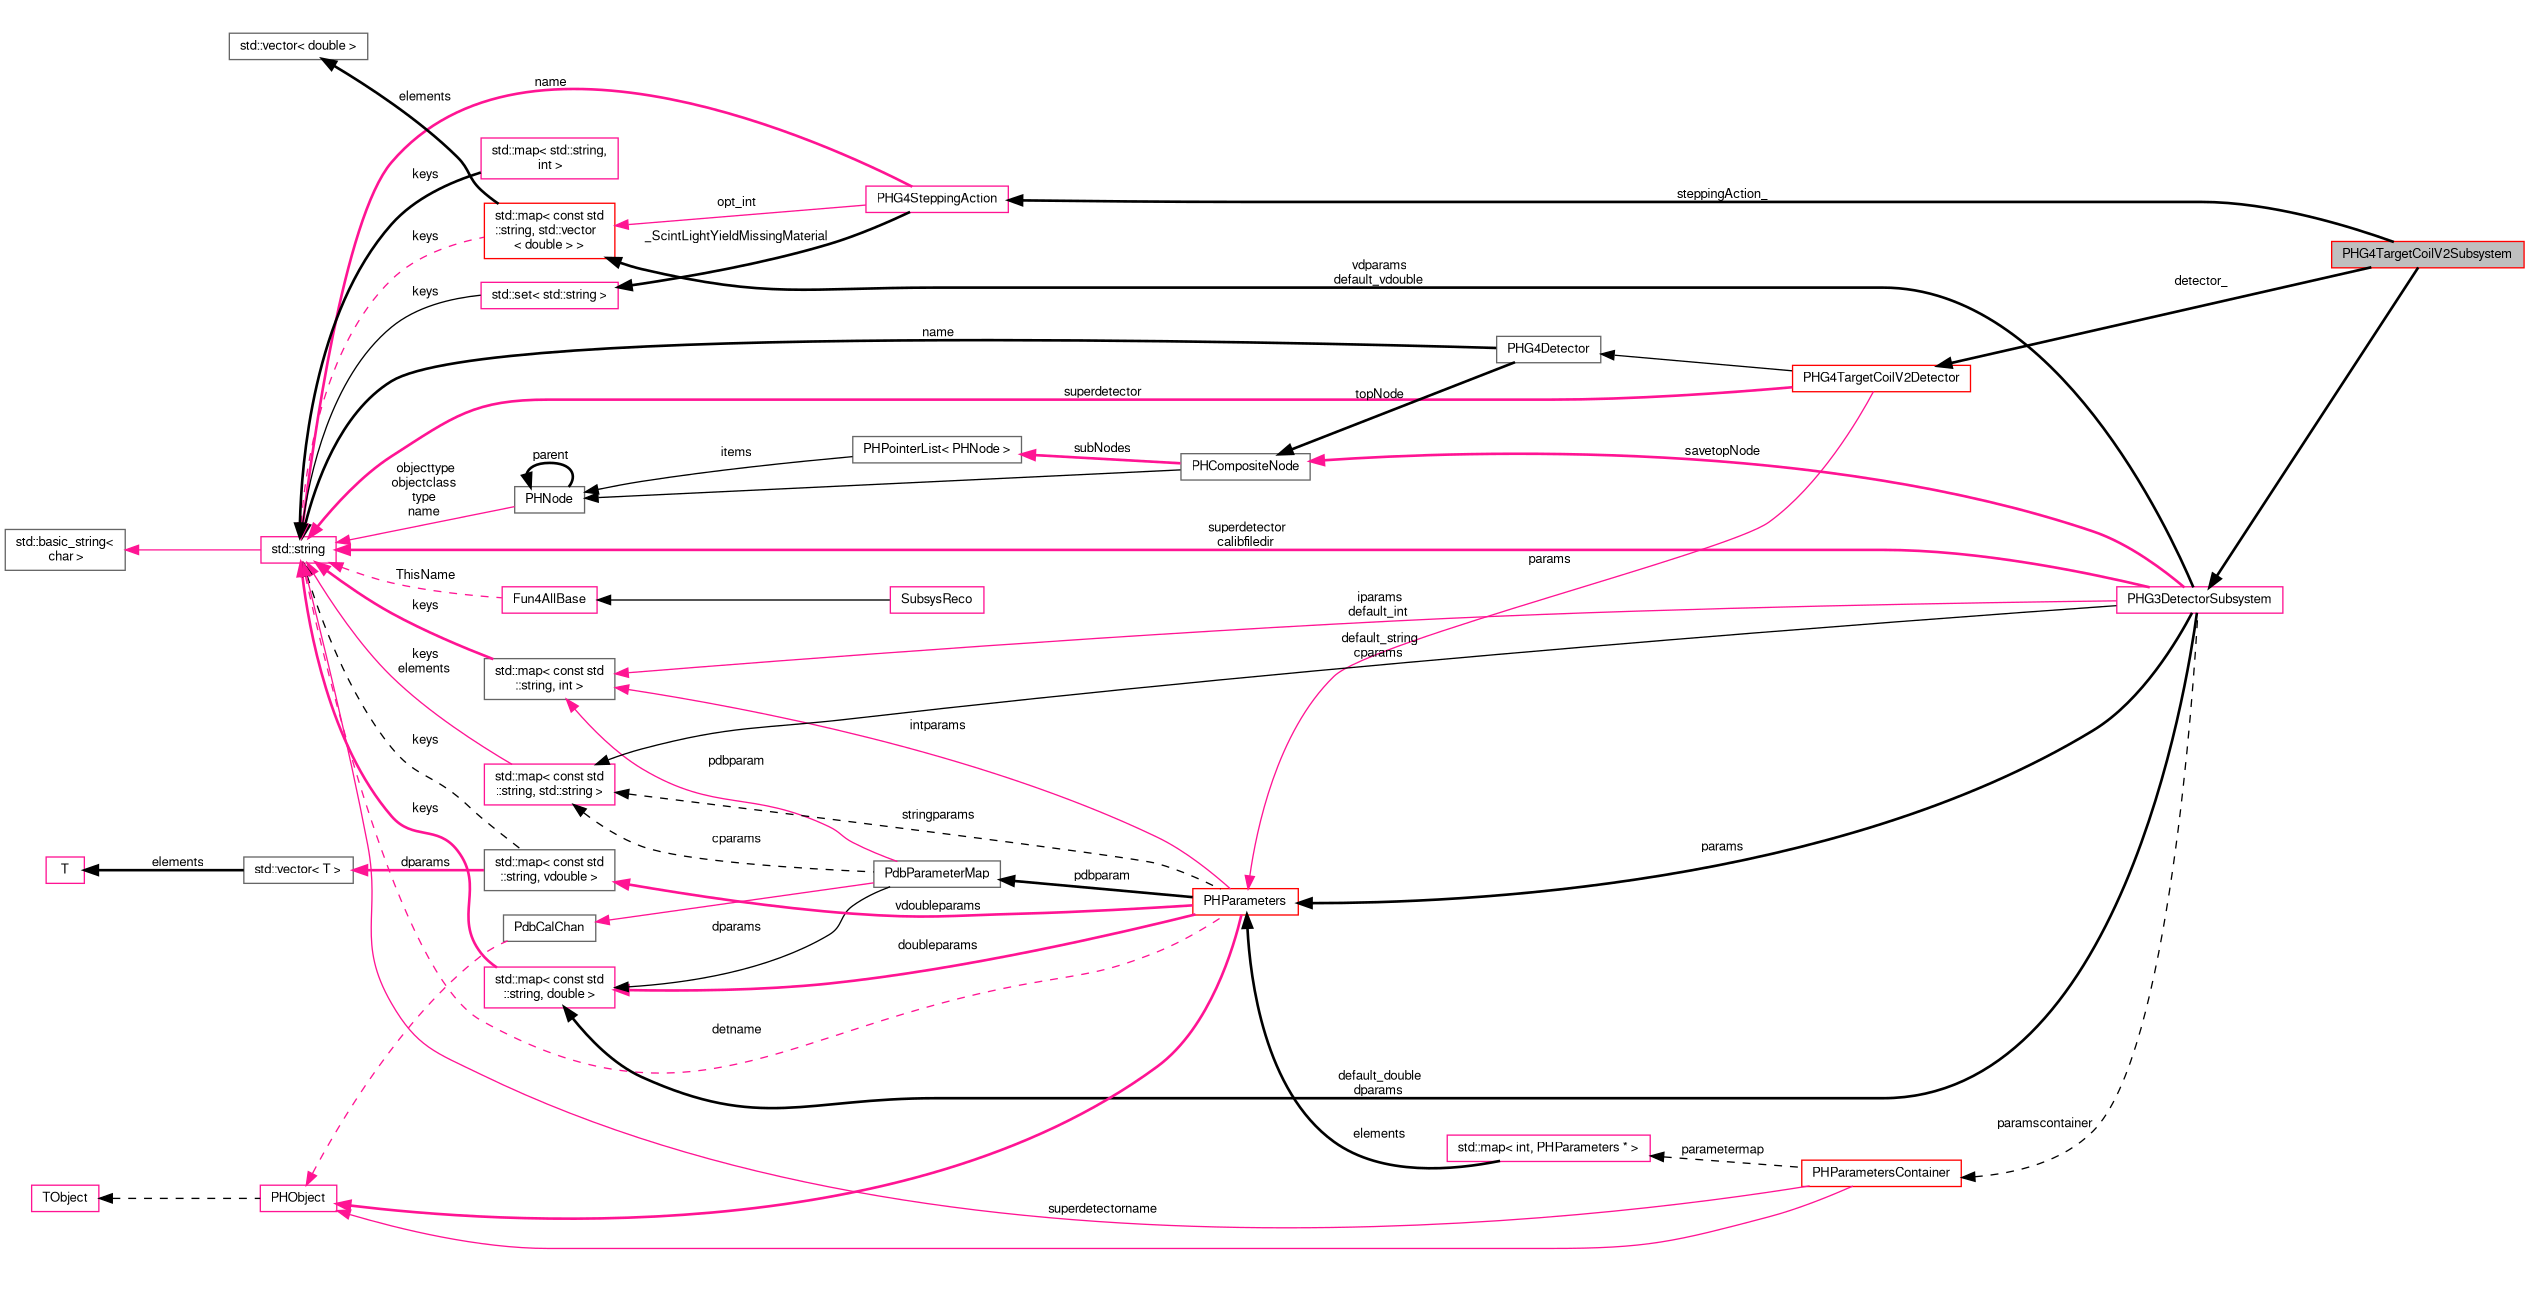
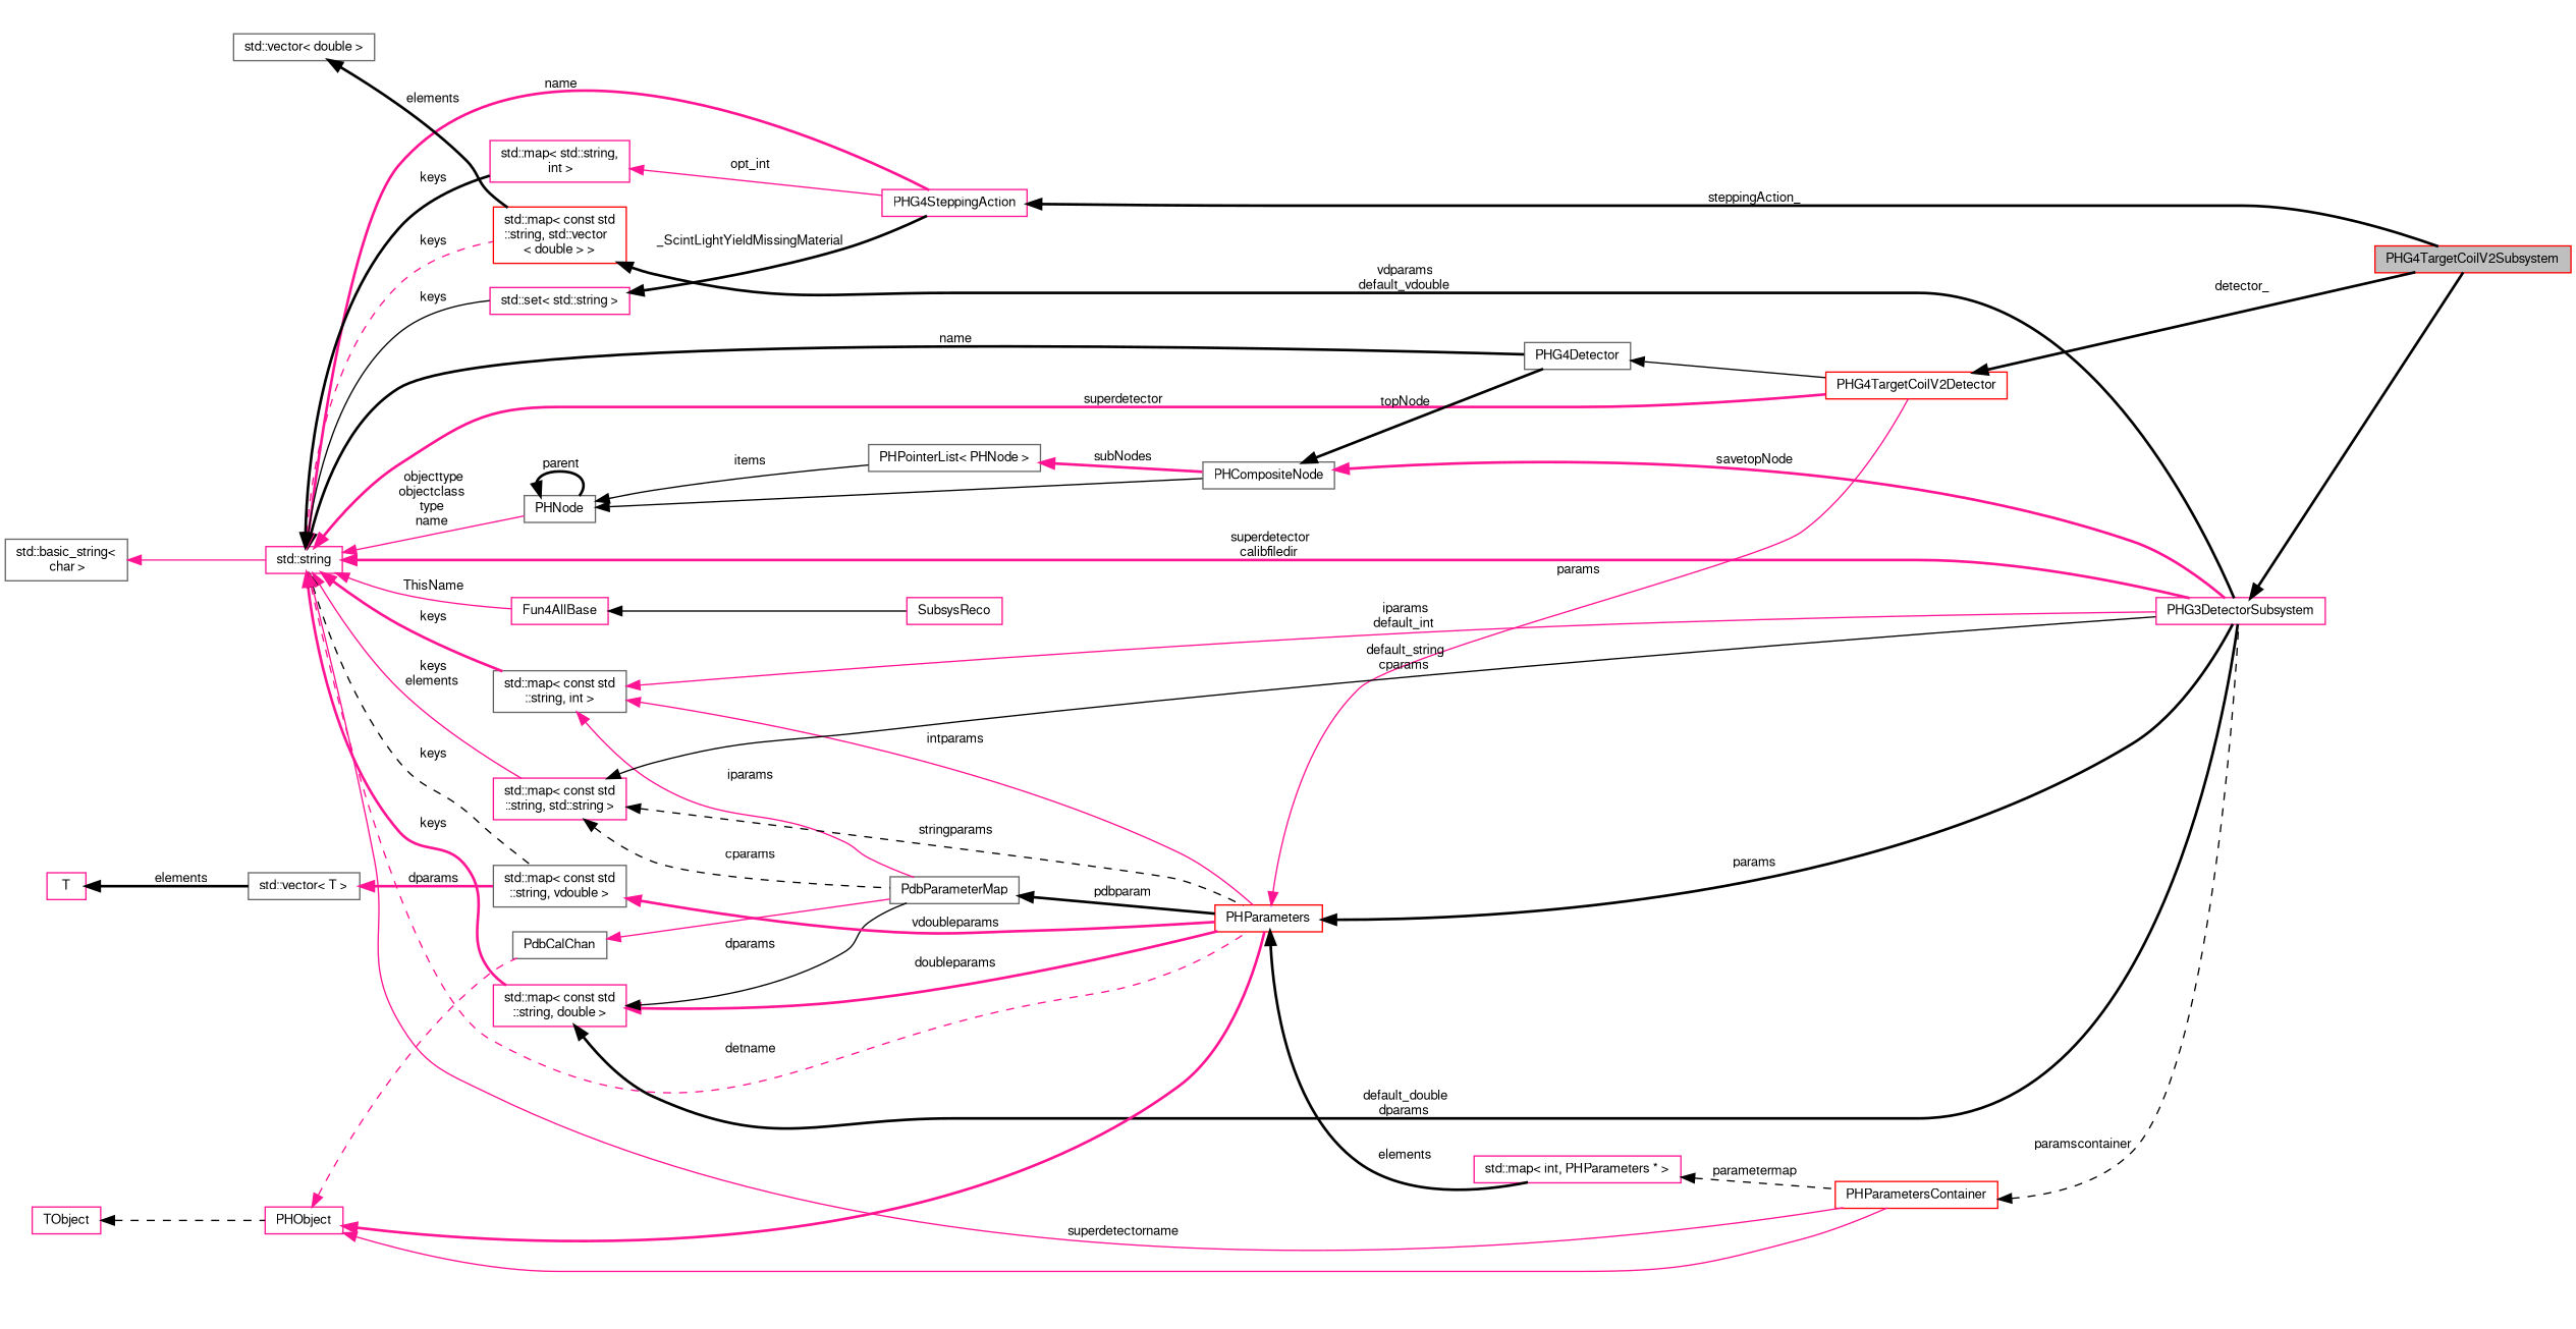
  digraph {
    rankdir=LR
    node [color=deeppink fontname=FreeSans fontsize=10 shape=record]
    edge [color=black dir=back fontname=FreeSans fontsize=10 labelfontname=FreeSans labelfontsize=10 style=bold]
    n1 [color=red fillcolor=grey75 fontcolor=black height=0.2 label=PHG4TargetCoilV2Subsystem style=filled width=0.4]
    n2 [height=0.2 label=PHG3DetectorSubsystem width=0.4]
    n3 [height=0.2 label=SubsysReco width=0.4]
    n4 [height=0.2 label=Fun4AllBase width=0.4]
    n5 [height=0.2 label="std::string" width=0.4]
    n6 [height=0.2 label="std::map\< const std\l::string, double \>" width=0.4]
    n7 [color=gray40 height=0.2 label="std::map\< const std\l::string, int \>" width=0.4]
    n8 [color=red height=0.2 label=PHParameters width=0.4]
    n9 [height=0.2 label="std::map\< const std\l::string, std::string \>" width=0.4]
    n10 [color=gray40 height=0.2 label="std::map\< const std\l::string, vdouble \>" width=0.4]
    n11 [color=red height=0.2 label=PHParametersContainer width=0.4]
    n12 [color=gray40 height=0.2 label=PHNode width=0.4]
    n13 [color=red height=0.2 label="std::map\< const std\l::string, std::vector\l\< double \> \>" width=0.4]
    n14 [color=red height=0.2 label=PHG4TargetCoilV2Detector width=0.4]
    n15 [color=gray40 height=0.2 label=PHG4Detector width=0.4]
    n16 [height=0.2 label=PHG4SteppingAction width=0.4]
    n17 [height=0.2 label="std::map\< std::string,\l int \>" width=0.4]
    n18 [height=0.2 label="std::set\< std::string \>" width=0.4]
    n19 [color=gray40 height=0.2 label=PdbParameterMap width=0.4]
    n20 [height=0.2 label="std::map\< int, PHParameters * \>" width=0.4]
    n21 [color=gray40 height=0.2 label=PHCompositeNode width=0.4]
    n22 [color=gray40 height=0.2 label="PHPointerList\< PHNode \>" width=0.4]
    n23 [color=gray40 height=0.2 label="std::basic_string\<\l char \>" width=0.4]
    n24 [height=0.2 label=PHObject width=0.4]
    n25 [color=gray40 height=0.2 label=PdbCalChan width=0.4]
    n26 [height=0.2 label=TObject width=0.4]
    n27 [color=gray40 height=0.2 label="std::vector\< T \>" width=0.4]
    n28 [height=0.2 label=T width=0.4]
    n29 [color=gray40 height=0.2 label="std::vector\< double \>" width=0.4]
    n2 -> n1
    n4 -> n3 [style=solid]
    n5 -> n2 [color=deeppink label=" superdetector\ncalibfiledir"]
-   n5 -> n4 [color=deeppink label=" ThisName" style=dashed]
+   n5 -> n4 [color=deeppink label=" ThisName" style=solid]
    n5 -> n6 [color=deeppink label=" keys"]
    n5 -> n7 [color=deeppink label=" keys"]
    n5 -> n8 [color=deeppink label=" detname" style=dashed]
    n5 -> n9 [color=deeppink label=" keys\nelements" style=solid]
    n5 -> n10 [label=" keys" style=dashed]
    n5 -> n11 [color=deeppink label=" superdetectorname" style=solid]
    n5 -> n12 [color=deeppink label=" objecttype\nobjectclass\ntype\nname" style=solid]
    n5 -> n13 [color=deeppink label=" keys" style=dashed]
    n5 -> n14 [color=deeppink label=" superdetector"]
    n5 -> n15 [label=" name"]
    n5 -> n16 [color=deeppink label=" name"]
    n5 -> n17 [label=" keys"]
    n5 -> n18 [label=" keys" style=solid]
    n6 -> n2 [label=" default_double\ndparams"]
    n6 -> n8 [color=deeppink label=" doubleparams"]
    n6 -> n19 [label=" dparams" style=solid]
    n7 -> n2 [color=deeppink label=" iparams\ndefault_int" style=solid]
    n7 -> n8 [color=deeppink label=" intparams" style=solid]
-   n7 -> n19 [color=deeppink label=" pdbparam" style=solid]
+   n7 -> n19 [color=deeppink label=" iparams" style=solid]
    n8 -> n2 [label=" params"]
    n8 -> n14 [color=deeppink label=" params" style=solid]
    n8 -> n20 [label=" elements"]
    n9 -> n2 [label=" default_string\ncparams" style=solid]
    n9 -> n8 [label=" stringparams" style=dashed]
    n9 -> n19 [label=" cparams" style=dashed]
    n10 -> n8 [color=deeppink label=" vdoubleparams"]
    n11 -> n2 [label=" paramscontainer" style=dashed]
    n12 -> n12 [label=" parent"]
    n12 -> n21 [style=solid]
    n12 -> n22 [label=" items" style=solid]
    n13 -> n2 [label=" vdparams\ndefault_vdouble"]
    n14 -> n1 [label=" detector_"]
    n15 -> n14 [style=solid]
    n16 -> n1 [label=" steppingAction_"]
-   n13 -> n16 [color=deeppink label=" opt_int" style=solid]
+   n17 -> n16 [color=deeppink label=" opt_int" style=solid]
    n18 -> n16 [label=" _ScintLightYieldMissingMaterial"]
    n19 -> n8 [label=" pdbparam"]
    n20 -> n11 [label=" parametermap" style=dashed]
    n21 -> n2 [color=deeppink label=" savetopNode"]
    n21 -> n15 [label=" topNode"]
    n22 -> n21 [color=deeppink label=" subNodes"]
    n23 -> n5 [color=deeppink style=solid]
    n24 -> n8 [color=deeppink]
    n24 -> n11 [color=deeppink style=solid]
    n24 -> n25 [color=deeppink style=dashed]
    n25 -> n19 [color=deeppink style=solid]
    n26 -> n24 [style=dashed]
    n27 -> n10 [color=deeppink label=" dparams"]
    n28 -> n27 [label=" elements"]
    n29 -> n13 [label=" elements"]
  }
